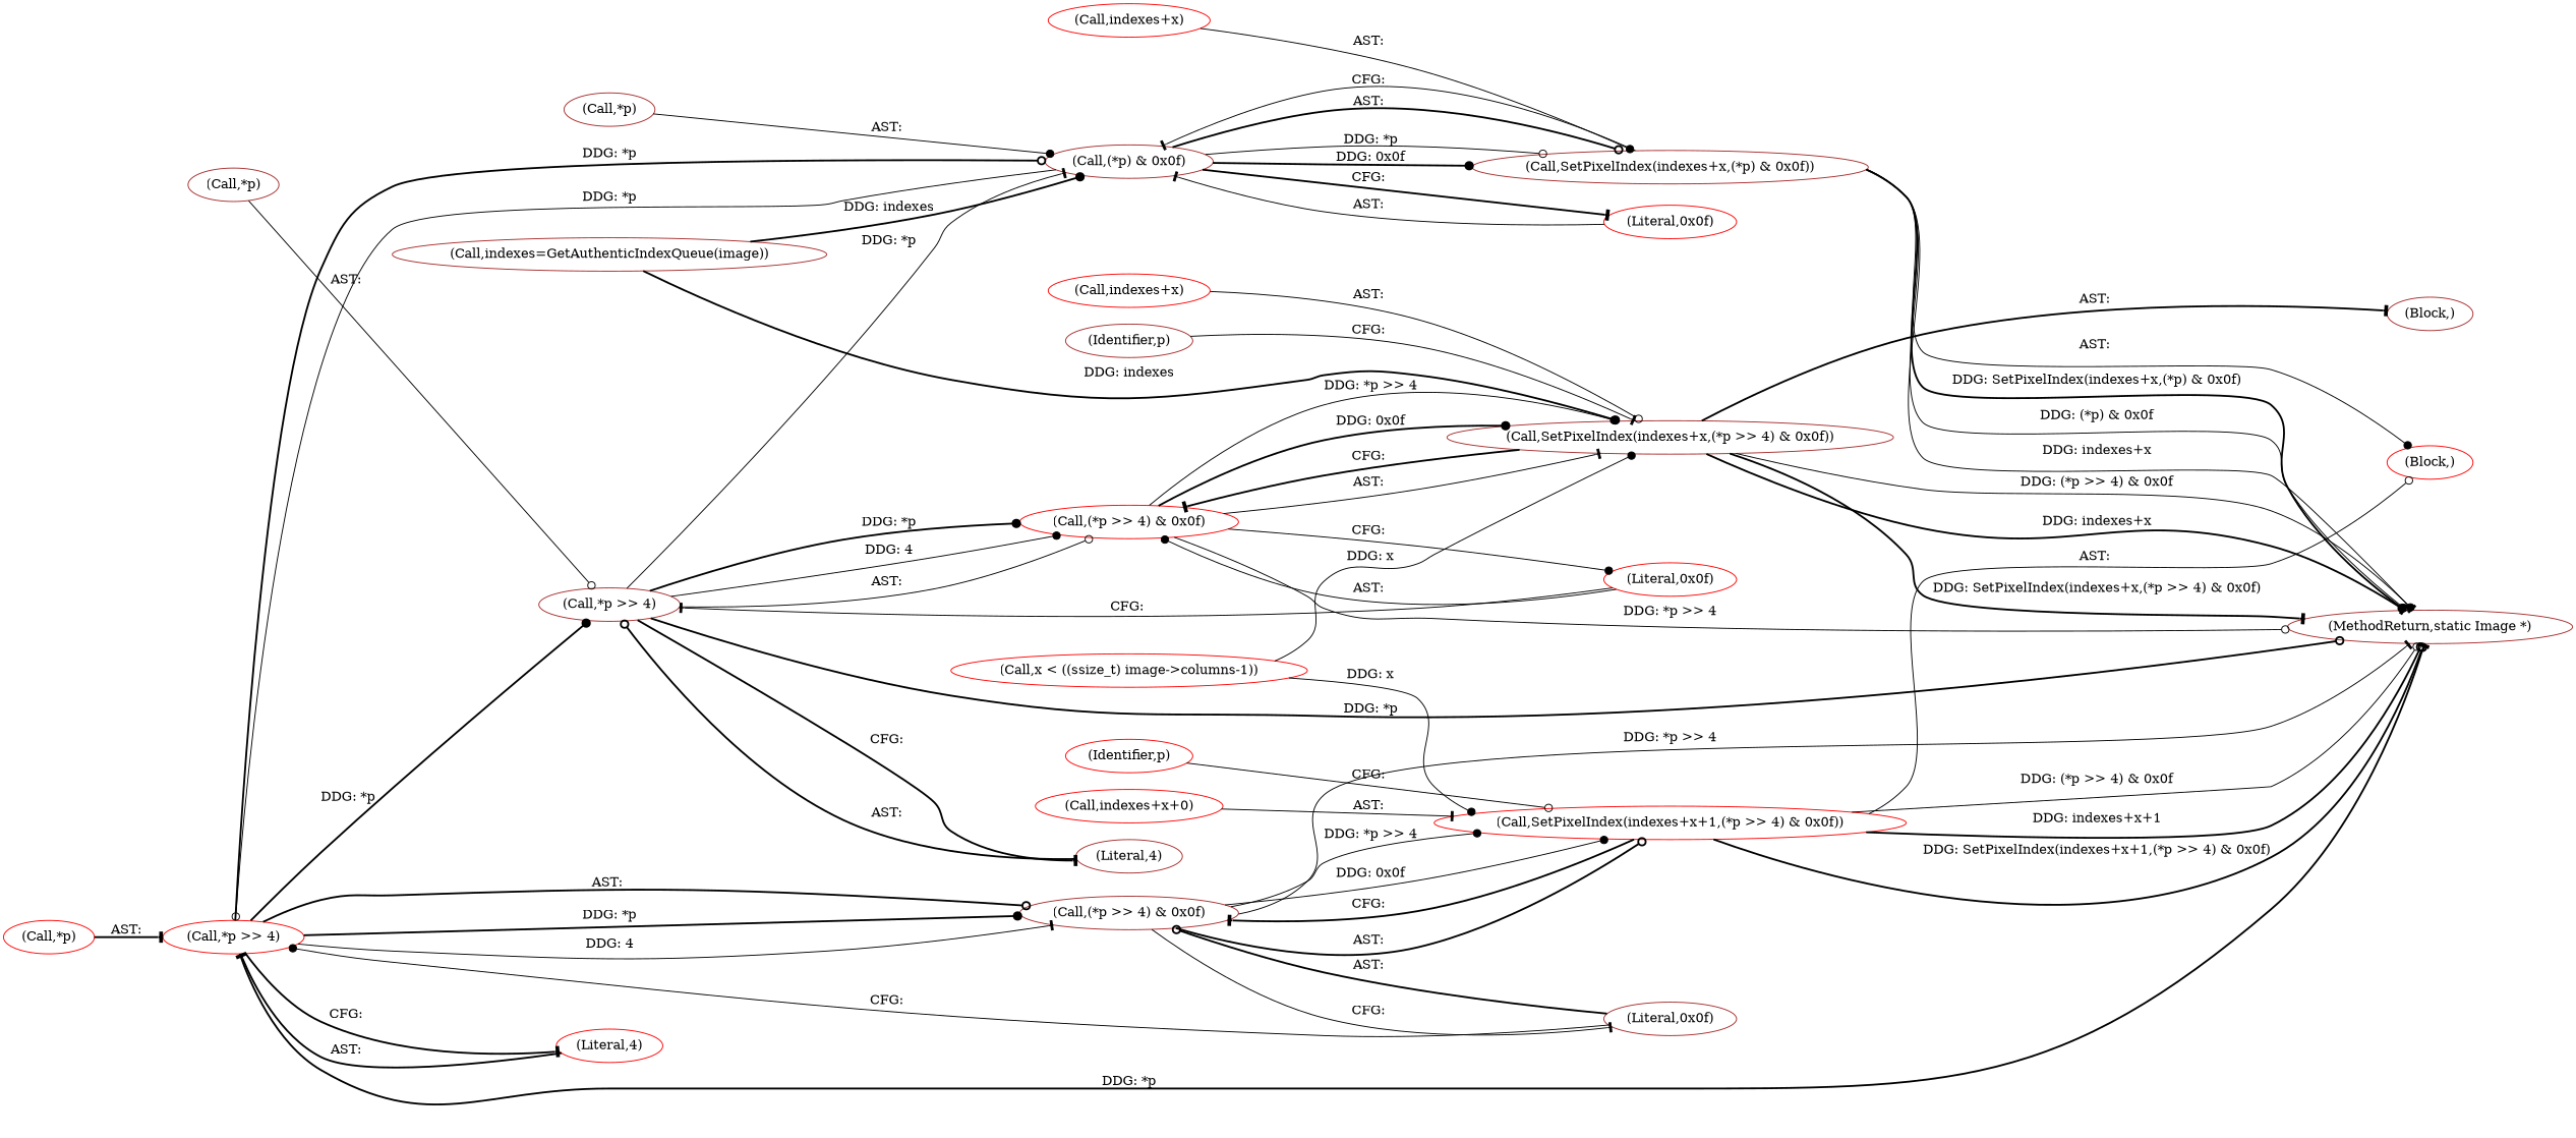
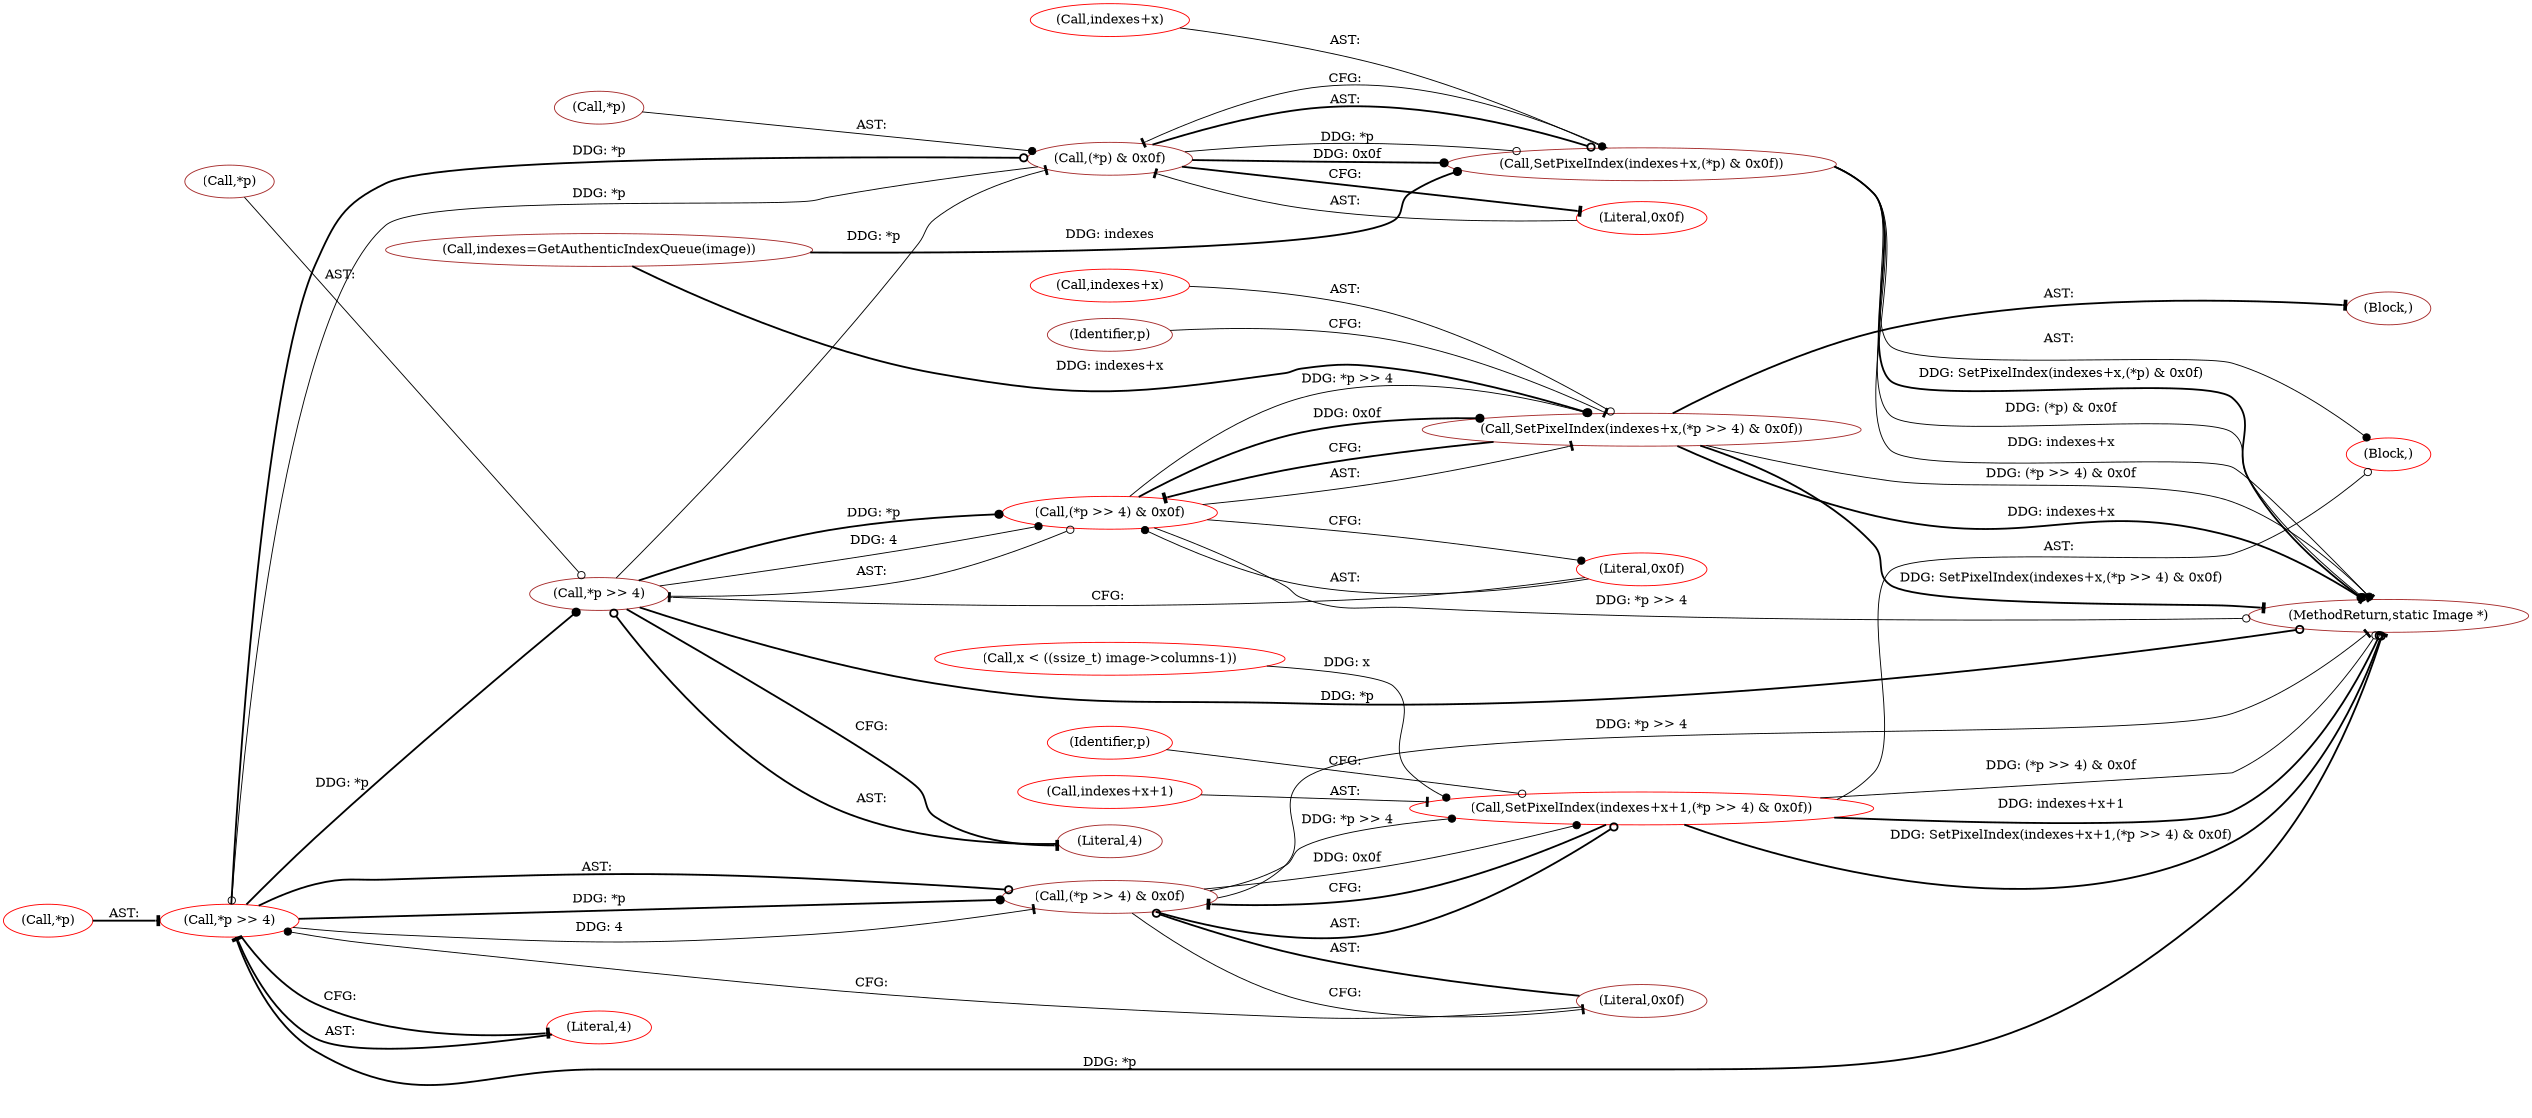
  digraph {
    rankdir=LR
    node [color=red]
    edge [arrowhead=tee style=solid]
    n1 [label="(Call,*p >> 4)"]
    n2 [color=brown label="(Call,(*p) & 0x0f)"]
    n3 [color=brown label="(Call,*p >> 4)"]
    n4 [color=brown label="(Call,(*p >> 4) & 0x0f)"]
    n5 [color=brown label="(MethodReturn,static Image *)"]
    n6 [label="(Literal,4)"]
    n7 [color=brown label="(Call,SetPixelIndex(indexes+x,(*p) & 0x0f))"]
    n8 [label="(Literal,0x0f)"]
    n9 [label="(Call,(*p >> 4) & 0x0f)"]
    n10 [color=brown label="(Literal,4)"]
    n11 [label="(Call,SetPixelIndex(indexes+x+1,(*p >> 4) & 0x0f))"]
    n12 [color=brown label="(Literal,0x0f)"]
    n13 [label="(Block,)"]
    n14 [color=brown label="(Call,SetPixelIndex(indexes+x,(*p >> 4) & 0x0f))"]
    n15 [label="(Literal,0x0f)"]
    n16 [color=brown label="(Block,)"]
    n17 [label="(Call,*p)"]
    n18 [label="(Identifier,p)"]
    n19 [color=brown label="(Call,*p)"]
-   n20 [label="(Call,indexes+x+0)"]
+   n20 [label="(Call,indexes+x+1)"]
    n21 [label="(Call,indexes+x)"]
    n22 [color=brown label="(Call,*p)"]
    n23 [label="(Call,x < ((ssize_t) image->columns-1))"]
    n24 [label="(Call,indexes+x)"]
    n25 [color=brown label="(Identifier,p)"]
    n26 [color=brown label="(Call,indexes=GetAuthenticIndexQueue(image))"]
    n1 -> n2 [arrowhead=odot label="DDG: *p" style=bold]
    n1 -> n3 [arrowhead=dot label="DDG: *p" style=bold]
    n1 -> n4 [arrowhead=odot label="AST: " style=bold]
    n1 -> n4 [arrowhead=dot label="DDG: *p" style=bold]
    n1 -> n4 [label="DDG: 4"]
    n1 -> n5 [label="DDG: *p" style=bold]
    n1 -> n6 [label="CFG: " style=bold]
    n2 -> n1 [arrowhead=odot label="DDG: *p"]
    n2 -> n7 [arrowhead=odot label="AST: " style=bold]
    n2 -> n7 [arrowhead=odot label="DDG: *p"]
    n2 -> n7 [arrowhead=dot label="DDG: 0x0f" style=bold]
    n2 -> n8 [label="CFG: " style=bold]
    n3 -> n2 [label="DDG: *p"]
    n3 -> n5 [arrowhead=odot label="DDG: *p" style=bold]
    n3 -> n9 [arrowhead=odot label="AST: "]
    n3 -> n9 [arrowhead=dot label="DDG: *p" style=bold]
    n3 -> n9 [arrowhead=dot label="DDG: 4"]
    n3 -> n10 [label="CFG: " style=bold]
    n4 -> n5 [label="DDG: *p >> 4"]
    n4 -> n11 [arrowhead=odot label="AST: " style=bold]
    n4 -> n11 [arrowhead=dot label="DDG: *p >> 4"]
    n4 -> n11 [arrowhead=dot label="DDG: 0x0f"]
    n4 -> n12 [label="CFG: "]
    n6 -> n1 [label="AST: " style=bold]
    n7 -> n2 [label="CFG: "]
    n7 -> n5 [arrowhead=dot label="DDG: SetPixelIndex(indexes+x,(*p) & 0x0f)" style=bold]
    n7 -> n5 [arrowhead=odot label="DDG: (*p) & 0x0f"]
    n7 -> n5 [label="DDG: indexes+x"]
    n7 -> n13 [arrowhead=dot label="AST: "]
    n8 -> n2 [label="AST: "]
    n9 -> n5 [arrowhead=odot label="DDG: *p >> 4"]
    n9 -> n14 [label="AST: "]
    n9 -> n14 [arrowhead=dot label="DDG: *p >> 4"]
    n9 -> n14 [arrowhead=dot label="DDG: 0x0f" style=bold]
    n9 -> n15 [arrowhead=dot label="CFG: "]
    n10 -> n3 [arrowhead=odot label="AST: " style=bold]
    n11 -> n4 [label="CFG: " style=bold]
    n11 -> n5 [arrowhead=odot label="DDG: SetPixelIndex(indexes+x+1,(*p >> 4) & 0x0f)" style=bold]
    n11 -> n5 [arrowhead=odot label="DDG: (*p >> 4) & 0x0f"]
    n11 -> n5 [arrowhead=odot label="DDG: indexes+x+1" style=bold]
    n11 -> n13 [arrowhead=odot label="AST: "]
    n12 -> n1 [arrowhead=dot label="CFG: "]
    n12 -> n4 [arrowhead=odot label="AST: " style=bold]
    n14 -> n5 [arrowhead=dot label="DDG: (*p >> 4) & 0x0f"]
    n14 -> n5 [label="DDG: indexes+x" style=bold]
    n14 -> n5 [label="DDG: SetPixelIndex(indexes+x,(*p >> 4) & 0x0f)" style=bold]
    n14 -> n9 [label="CFG: " style=bold]
    n14 -> n16 [label="AST: " style=bold]
    n15 -> n3 [label="CFG: "]
    n15 -> n9 [arrowhead=dot label="AST: "]
    n17 -> n1 [label="AST: " style=bold]
    n18 -> n11 [arrowhead=odot label="CFG: "]
    n19 -> n2 [arrowhead=dot label="AST: "]
    n20 -> n11 [label="AST: "]
    n21 -> n14 [arrowhead=odot label="AST: "]
    n22 -> n3 [arrowhead=odot label="AST: "]
    n23 -> n11 [arrowhead=dot label="DDG: x"]
-   n23 -> n14 [arrowhead=dot label="DDG: x"]
    n24 -> n7 [arrowhead=dot label="AST: "]
    n25 -> n14 [label="CFG: "]
-   n26 -> n2 [arrowhead=dot label="DDG: indexes" style=bold]
-   n26 -> n14 [arrowhead=dot label="DDG: indexes" style=bold]
+   n26 -> n7 [arrowhead=dot label="DDG: indexes" style=bold]
+   n26 -> n14 [arrowhead=dot label="DDG: indexes+x" style=bold]
  }
